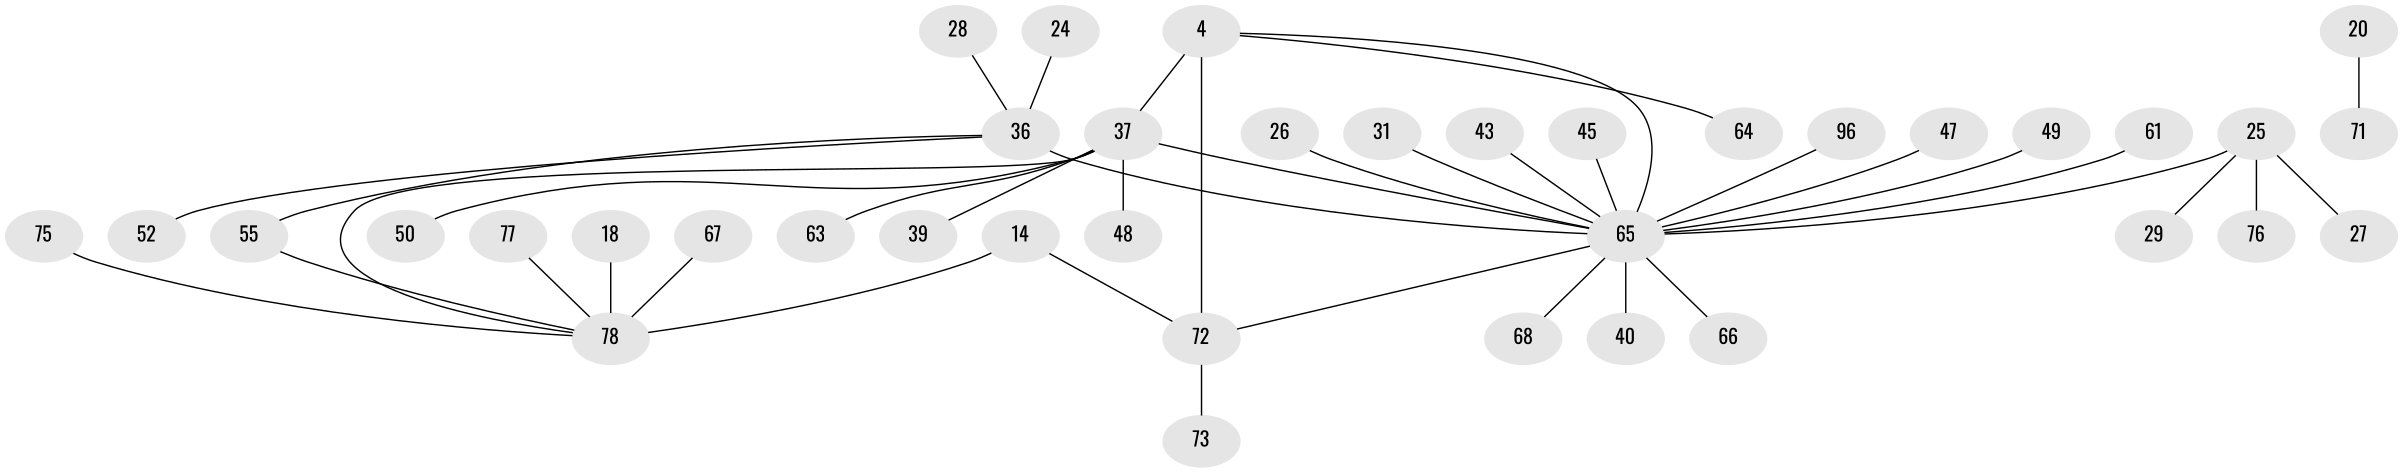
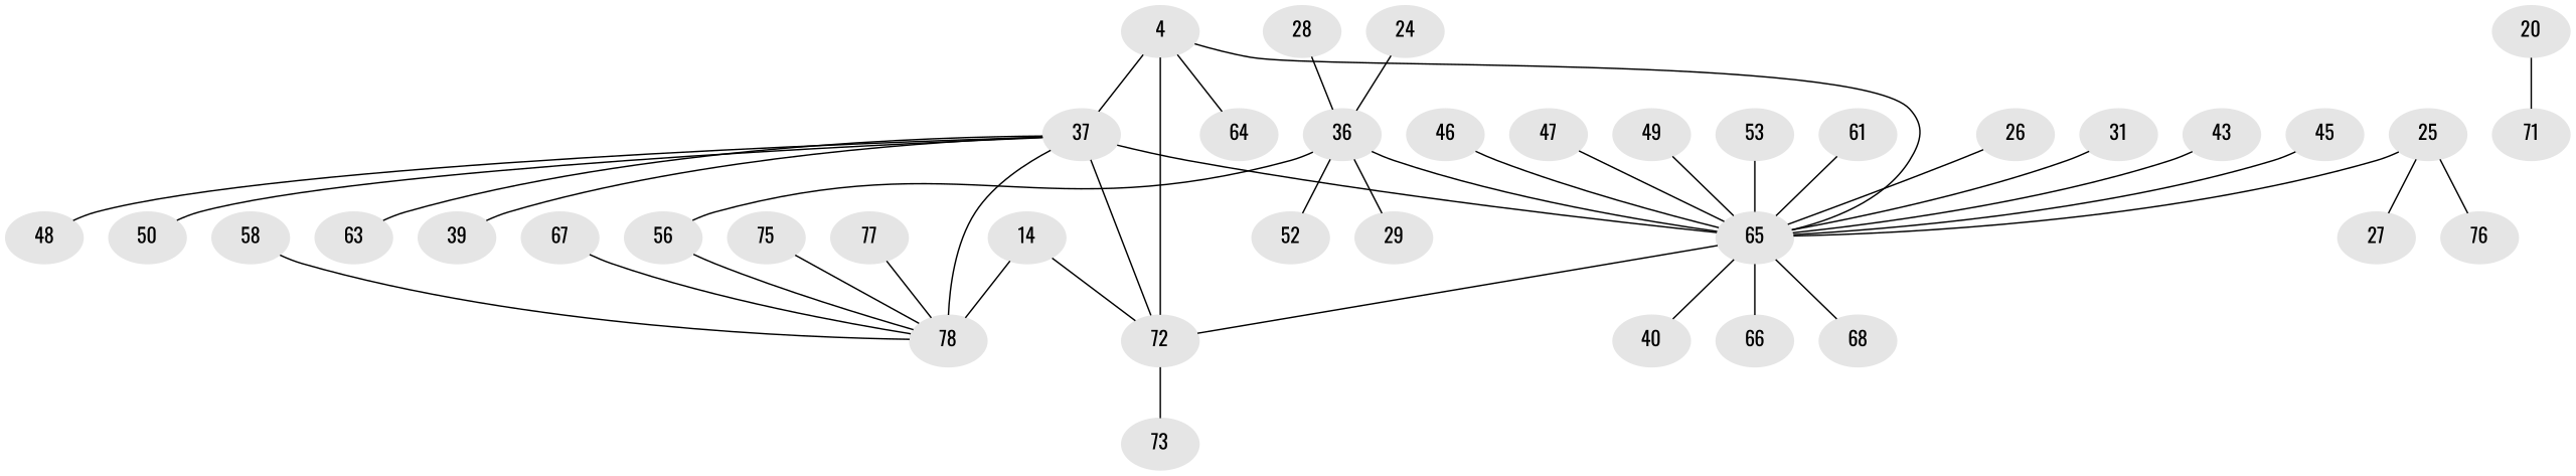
  graph {
    fontname=Oswald
    node [color=gray90 fontname=Oswald style=filled]
    edge [fontname=Oswald]
    4 [super="+3"]
    64
    65 [super="+59+12+22"]
    72 [super="+2+30+41+44+55+62"]
    37 [super="+18"]
    66
    68
    n8 [label=40 super="+23+39"]
    73 [super="+57+69"]
    14 [super="+13"]
    78 [super="+16+60+38"]
    20 [super="+19"]
    71
    48
    50
    63
    n17 [label=39]
    36 [super="+32+7"]
    52 [super="+35"]
-   56 [super="+54" label=55]
+   56 [super="+54"]
    24
    25 [super="+11"]
    27
    29
    76 [super="+74"]
    26
    28
    31
    43
    45
-   46 [label=96]
+   46
    47
    49
-   58 [label=18]
+   53
+   58
    61
    67 [super="+42+51"]
    75
    77
    4 -- 64
    4 -- 65 [weight=2]
    4 -- 72 [weight=4]
    4 -- 37 [weight=4]
    65 -- 72
    65 -- 66
    65 -- 68
    65 -- n8
    72 -- 73
    37 -- 65 [weight=2]
+   37 -- 72
    37 -- 78 [weight=2]
    37 -- 48
    37 -- 50
    37 -- 63
    37 -- n17
    14 -- 72
    14 -- 78 [weight=4]
    20 -- 71
    36 -- 65 [weight=4]
    36 -- 52
    36 -- 56
    56 -- 78
    24 -- 36
    25 -- 65 [weight=4]
    25 -- 27
-   25 -- 29
+   36 -- 29
    25 -- 76
    26 -- 65
    28 -- 36
    31 -- 65
    43 -- 65
    45 -- 65
    46 -- 65
    47 -- 65 [weight=2]
    49 -- 65
+   53 -- 65
    58 -- 78
    61 -- 65
    67 -- 78
    75 -- 78
    77 -- 78
  }
